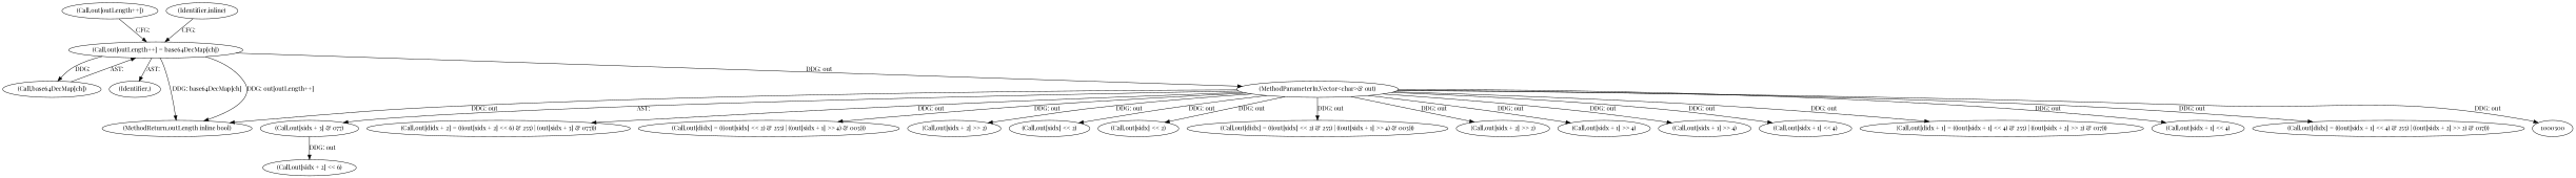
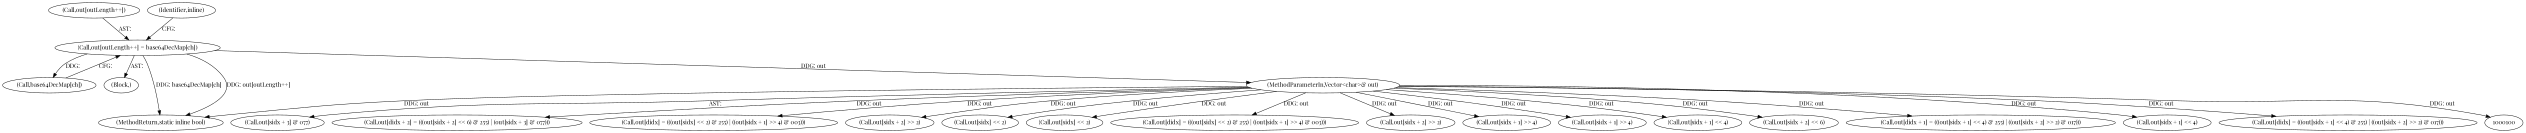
  digraph {
    fontname="Playfair Display"
    node [fontname="Playfair Display"]
    edge [fontname="Playfair Display"]
    n1 [label="(Call,out[outLength++] = base64DecMap[ch])"]
    n2 [label="(Call,base64DecMap[ch])"]
-   n3 [label="(Identifier,)"]
-   n4 [label="(MethodReturn,outLength inline bool)"]
+   n3 [label="(Block,)"]
+   n4 [label="(MethodReturn,static inline bool)"]
    n5 [label="(MethodParameterIn,Vector<char>& out)"]
    n6 [label="(Call,out[sidx + 3] & 077)"]
    n7 [label="(Call,out[didx + 2] = (((out[sidx + 2] << 6) & 255) | (out[sidx + 3] & 077)))"]
    n8 [label="(Call,out[didx] = (((out[sidx] << 2) & 255) | ((out[sidx + 1] >> 4) & 003)))"]
    n9 [label="(Call,out[sidx + 2] >> 2)"]
    n10 [label="(Call,out[sidx] << 2)"]
    n11 [label="(Call,out[sidx] << 2)"]
    n12 [label="(Call,out[didx] = (((out[sidx] << 2) & 255) | ((out[sidx + 1] >> 4) & 003)))"]
    n13 [label="(Call,out[sidx + 2] >> 2)"]
    n14 [label="(Call,out[sidx + 1] >> 4)"]
    n15 [label="(Call,out[sidx + 1] >> 4)"]
    n16 [label="(Call,out[sidx + 1] << 4)"]
    n17 [label="(Call,out[sidx + 2] << 6)"]
    n18 [label="(Call,out[didx + 1] = (((out[sidx + 1] << 4) & 255) | ((out[sidx + 2] >> 2) & 017)))"]
    n19 [label="(Call,out[sidx + 1] << 4)"]
    n20 [label="(Call,out[didx] = (((out[sidx + 1] << 4) & 255) | ((out[sidx + 2] >> 2) & 017)))"]
-   1000100 [label=1000300]
+   1000100
    n22 [label="(Call,out[outLength++])"]
    n23 [label="(Identifier,inline)"]
    n1 -> n2 [label="DDG: "]
    n1 -> n3 [label="AST: "]
    n1 -> n4 [label="DDG: base64DecMap[ch]"]
    n1 -> n4 [label="DDG: out[outLength++]"]
    n1 -> n5 [label="DDG: out"]
-   n2 -> n1 [label="AST: "]
+   n2 -> n1 [label="CFG: "]
    n5 -> n4 [label="DDG: out"]
    n5 -> n6 [label="AST: "]
    n5 -> n7 [label="DDG: out"]
    n5 -> n8 [label="DDG: out"]
    n5 -> n9 [label="DDG: out"]
    n5 -> n10 [label="DDG: out"]
    n5 -> n11 [label="DDG: out"]
    n5 -> n12 [label="DDG: out"]
    n5 -> n13 [label="DDG: out"]
    n5 -> n14 [label="DDG: out"]
    n5 -> n15 [label="DDG: out"]
    n5 -> n16 [label="DDG: out"]
-   n6 -> n17 [label="DDG: out"]
+   n5 -> n17 [label="DDG: out"]
    n5 -> n18 [label="DDG: out"]
    n5 -> n19 [label="DDG: out"]
    n5 -> n20 [label="DDG: out"]
    n5 -> 1000100 [label="DDG: out"]
-   n22 -> n1 [label="CFG: "]
+   n22 -> n1 [label="AST: "]
    n23 -> n1 [label="CFG: "]
  }
